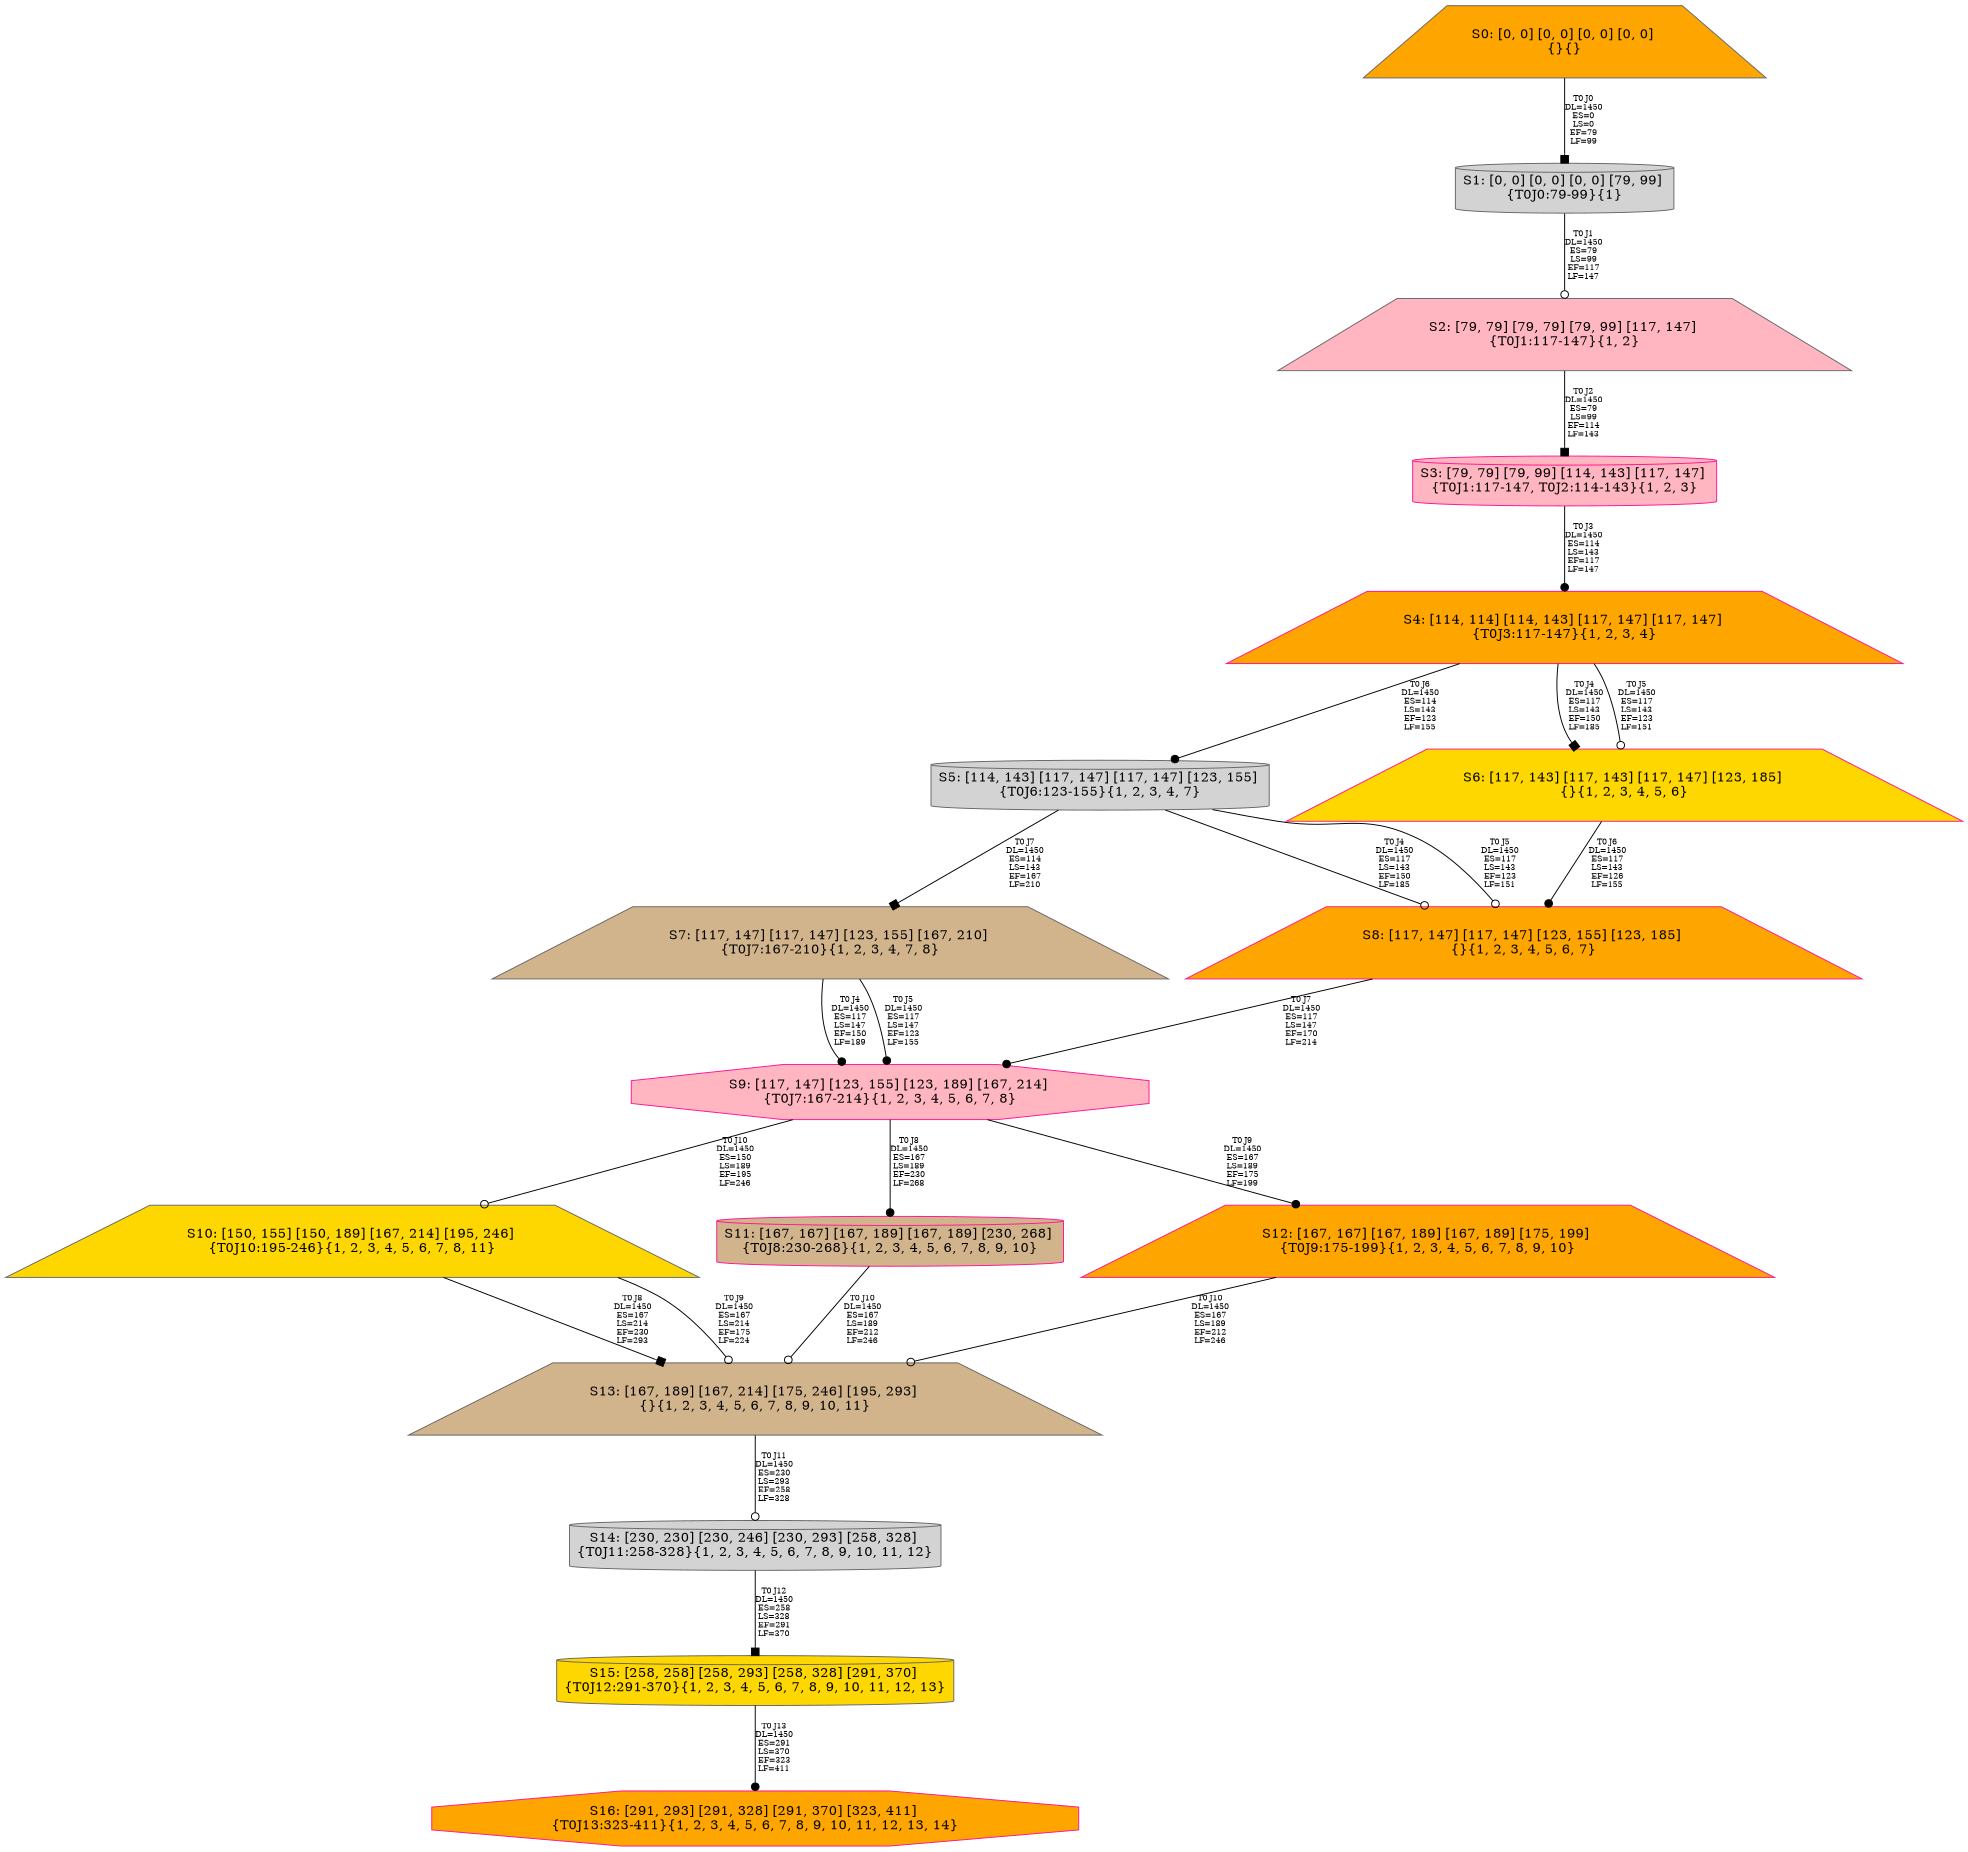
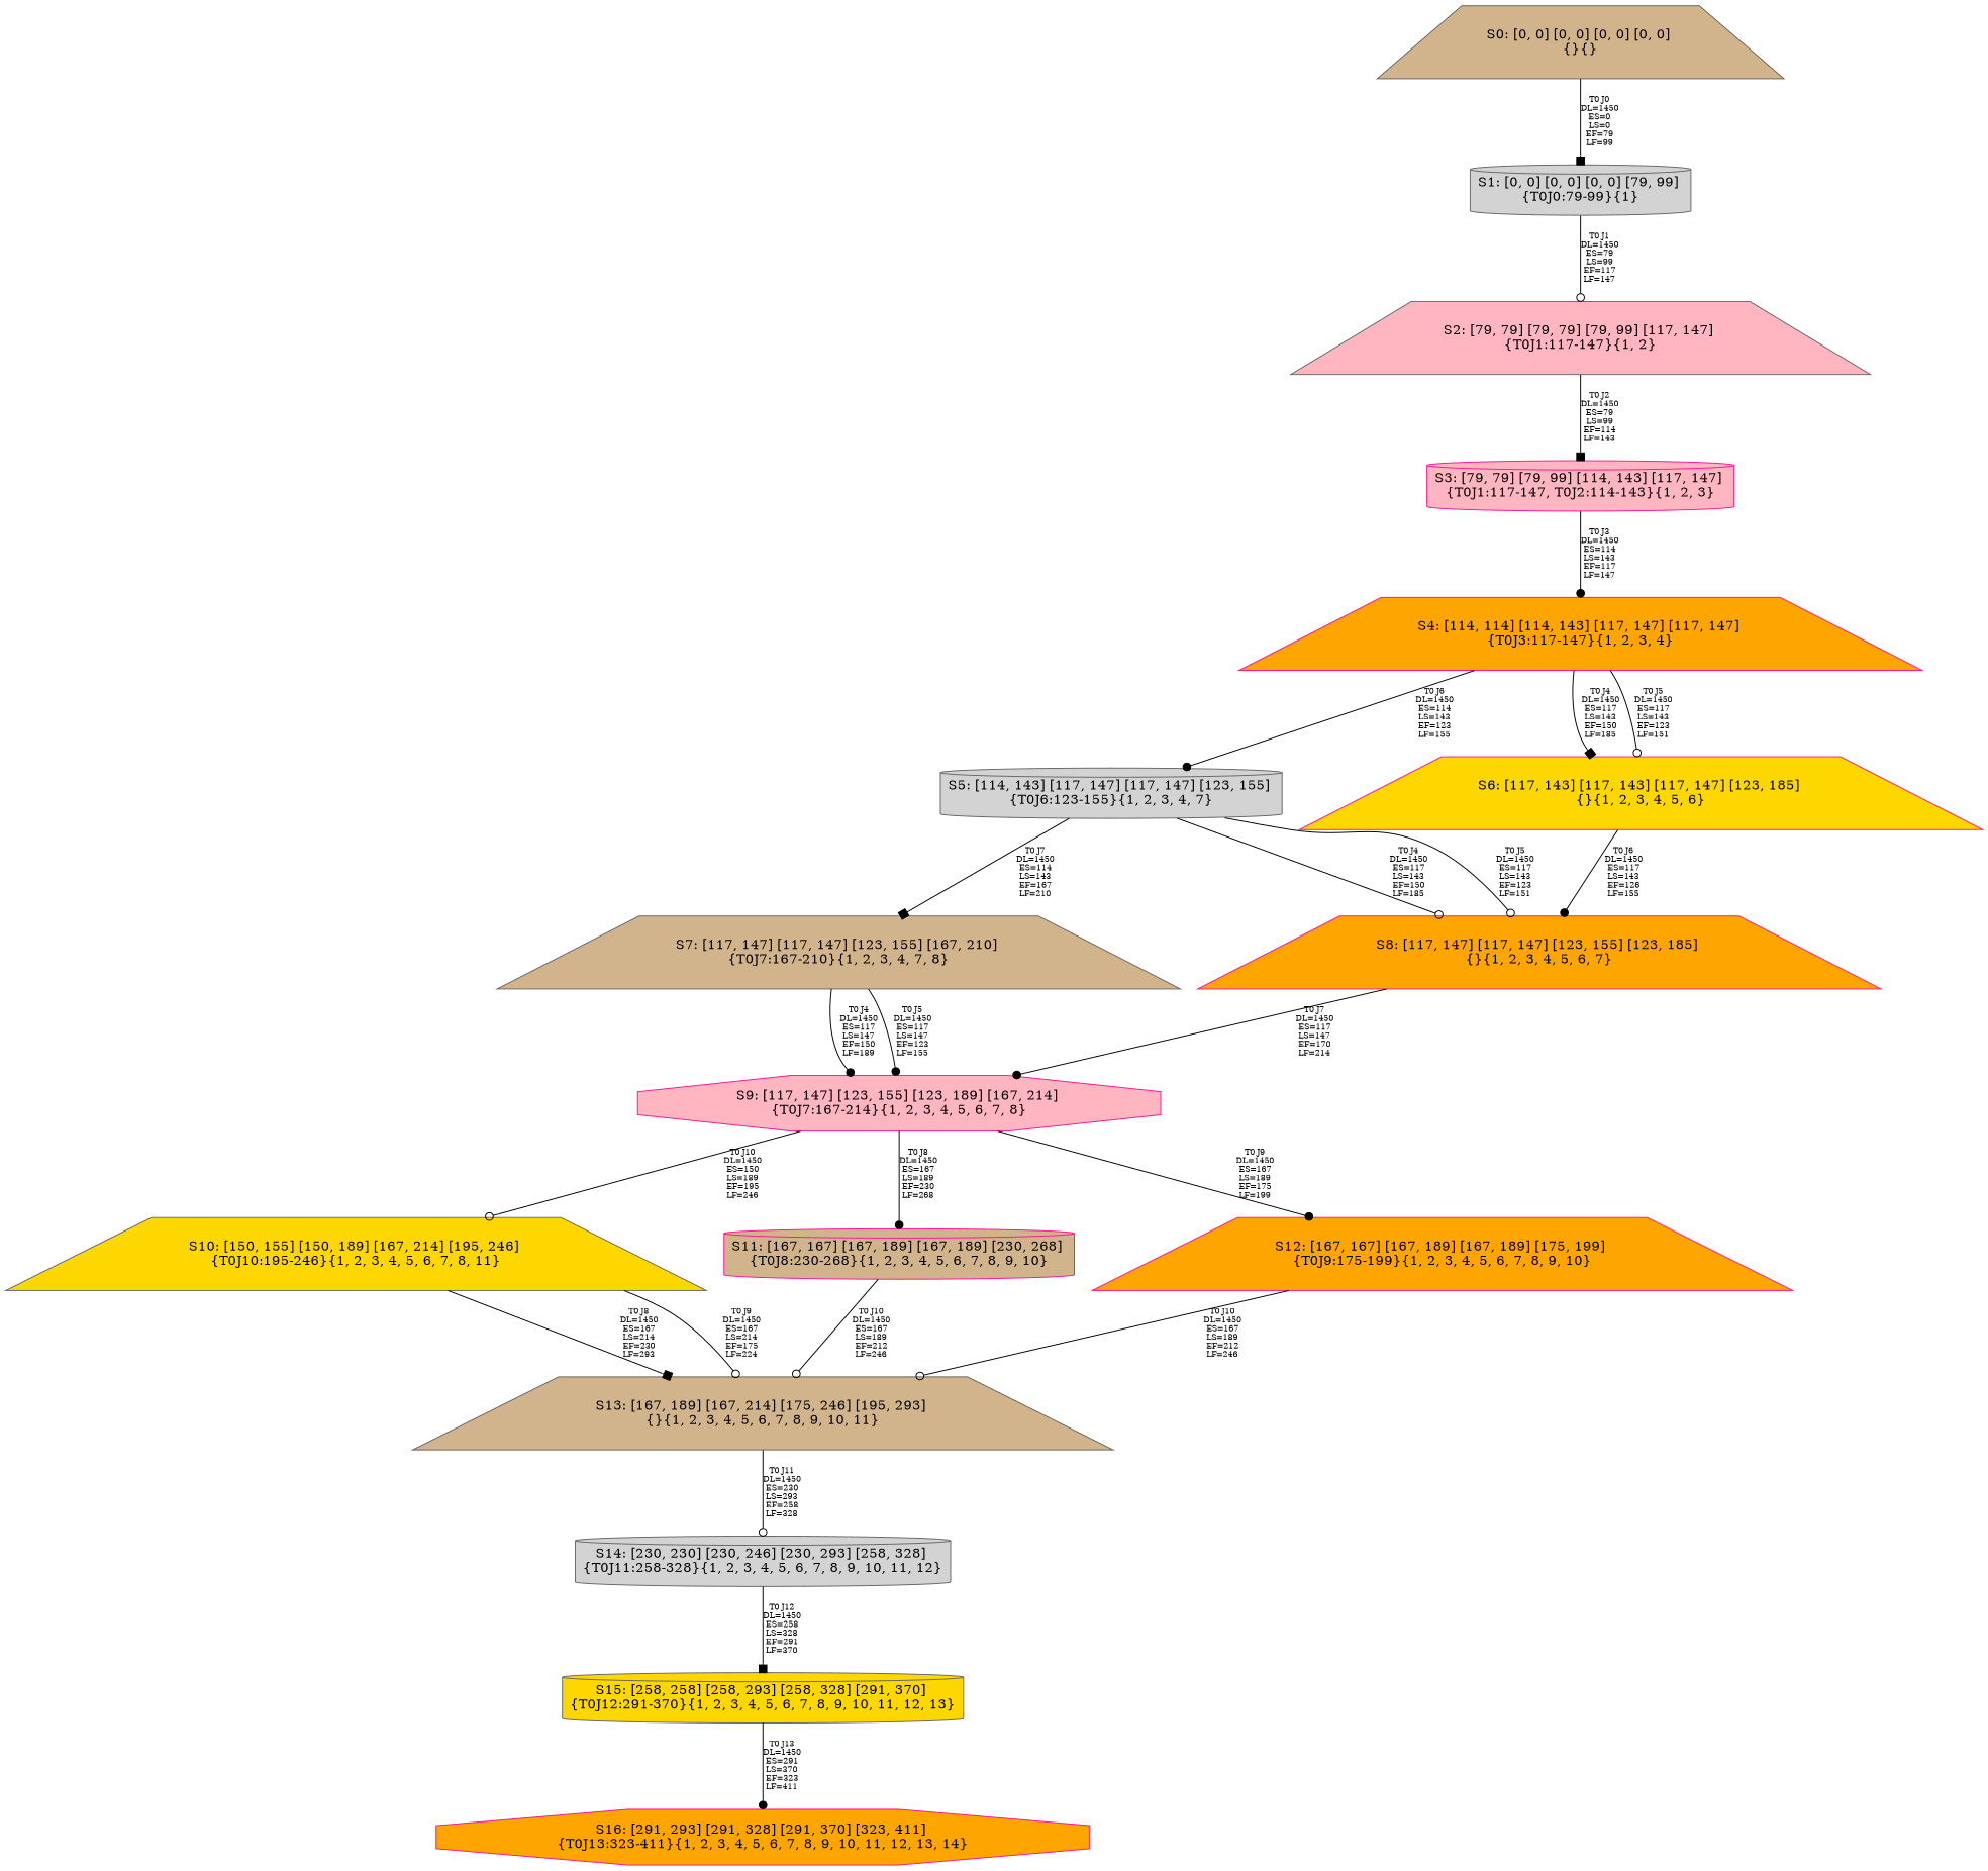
  digraph {
    node [style=filled fillcolor=orange color=gray40 shape=trapezium]
    edge [fontsize=8 arrowhead=odot]
-   n1 [label="S0: [0, 0] [0, 0] [0, 0] [0, 0] \n{}{}"]
+   n1 [label="S0: [0, 0] [0, 0] [0, 0] [0, 0] \n{}{}" fillcolor=tan]
    n2 [label="S1: [0, 0] [0, 0] [0, 0] [79, 99] \n{T0J0:79-99}{1}" fillcolor=lightgrey shape=cylinder]
    n3 [label="S2: [79, 79] [79, 79] [79, 99] [117, 147] \n{T0J1:117-147}{1, 2}" fillcolor=lightpink]
    n4 [label="S3: [79, 79] [79, 99] [114, 143] [117, 147] \n{T0J1:117-147, T0J2:114-143}{1, 2, 3}" fillcolor=lightpink color=deeppink shape=cylinder]
    n5 [label="S4: [114, 114] [114, 143] [117, 147] [117, 147] \n{T0J3:117-147}{1, 2, 3, 4}" color=deeppink]
    n6 [label="S5: [114, 143] [117, 147] [117, 147] [123, 155] \n{T0J6:123-155}{1, 2, 3, 4, 7}" fillcolor=lightgrey shape=cylinder]
    n7 [label="S6: [117, 143] [117, 143] [117, 147] [123, 185] \n{}{1, 2, 3, 4, 5, 6}" fillcolor=gold color=deeppink]
    n8 [label="S7: [117, 147] [117, 147] [123, 155] [167, 210] \n{T0J7:167-210}{1, 2, 3, 4, 7, 8}" fillcolor=tan]
    n9 [label="S8: [117, 147] [117, 147] [123, 155] [123, 185] \n{}{1, 2, 3, 4, 5, 6, 7}" color=deeppink]
    n10 [label="S9: [117, 147] [123, 155] [123, 189] [167, 214] \n{T0J7:167-214}{1, 2, 3, 4, 5, 6, 7, 8}" fillcolor=lightpink color=deeppink shape=octagon]
    n11 [label="S10: [150, 155] [150, 189] [167, 214] [195, 246] \n{T0J10:195-246}{1, 2, 3, 4, 5, 6, 7, 8, 11}" fillcolor=gold]
    n12 [label="S11: [167, 167] [167, 189] [167, 189] [230, 268] \n{T0J8:230-268}{1, 2, 3, 4, 5, 6, 7, 8, 9, 10}" fillcolor=tan color=deeppink shape=cylinder]
    n13 [label="S12: [167, 167] [167, 189] [167, 189] [175, 199] \n{T0J9:175-199}{1, 2, 3, 4, 5, 6, 7, 8, 9, 10}" color=deeppink]
    n14 [label="S13: [167, 189] [167, 214] [175, 246] [195, 293] \n{}{1, 2, 3, 4, 5, 6, 7, 8, 9, 10, 11}" fillcolor=tan]
    n15 [label="S14: [230, 230] [230, 246] [230, 293] [258, 328] \n{T0J11:258-328}{1, 2, 3, 4, 5, 6, 7, 8, 9, 10, 11, 12}" fillcolor=lightgrey shape=cylinder]
    n16 [label="S15: [258, 258] [258, 293] [258, 328] [291, 370] \n{T0J12:291-370}{1, 2, 3, 4, 5, 6, 7, 8, 9, 10, 11, 12, 13}" fillcolor=gold shape=cylinder]
    n17 [label="S16: [291, 293] [291, 328] [291, 370] [323, 411] \n{T0J13:323-411}{1, 2, 3, 4, 5, 6, 7, 8, 9, 10, 11, 12, 13, 14}" color=deeppink shape=octagon]
    n1 -> n2 [label="T0 J0\nDL=1450\nES=0\nLS=0\nEF=79\nLF=99" arrowhead=box]
    n2 -> n3 [label="T0 J1\nDL=1450\nES=79\nLS=99\nEF=117\nLF=147"]
    n3 -> n4 [label="T0 J2\nDL=1450\nES=79\nLS=99\nEF=114\nLF=143" arrowhead=box]
    n4 -> n5 [label="T0 J3\nDL=1450\nES=114\nLS=143\nEF=117\nLF=147" arrowhead=dot]
    n5 -> n6 [label="T0 J6\nDL=1450\nES=114\nLS=143\nEF=123\nLF=155" arrowhead=dot]
    n5 -> n7 [label="T0 J4\nDL=1450\nES=117\nLS=143\nEF=150\nLF=185" arrowhead=box]
    n5 -> n7 [label="T0 J5\nDL=1450\nES=117\nLS=143\nEF=123\nLF=151"]
    n6 -> n8 [label="T0 J7\nDL=1450\nES=114\nLS=143\nEF=167\nLF=210" arrowhead=box]
    n6 -> n9 [label="T0 J4\nDL=1450\nES=117\nLS=143\nEF=150\nLF=185"]
    n6 -> n9 [label="T0 J5\nDL=1450\nES=117\nLS=143\nEF=123\nLF=151"]
    n7 -> n9 [label="T0 J6\nDL=1450\nES=117\nLS=143\nEF=126\nLF=155" arrowhead=dot]
    n8 -> n10 [label="T0 J4\nDL=1450\nES=117\nLS=147\nEF=150\nLF=189" arrowhead=dot]
    n8 -> n10 [label="T0 J5\nDL=1450\nES=117\nLS=147\nEF=123\nLF=155" arrowhead=dot]
    n9 -> n10 [label="T0 J7\nDL=1450\nES=117\nLS=147\nEF=170\nLF=214" arrowhead=dot]
    n10 -> n11 [label="T0 J10\nDL=1450\nES=150\nLS=189\nEF=195\nLF=246"]
    n10 -> n12 [label="T0 J8\nDL=1450\nES=167\nLS=189\nEF=230\nLF=268" arrowhead=dot]
    n10 -> n13 [label="T0 J9\nDL=1450\nES=167\nLS=189\nEF=175\nLF=199" arrowhead=dot]
    n11 -> n14 [label="T0 J8\nDL=1450\nES=167\nLS=214\nEF=230\nLF=293" arrowhead=box]
    n11 -> n14 [label="T0 J9\nDL=1450\nES=167\nLS=214\nEF=175\nLF=224"]
    n12 -> n14 [label="T0 J10\nDL=1450\nES=167\nLS=189\nEF=212\nLF=246"]
    n13 -> n14 [label="T0 J10\nDL=1450\nES=167\nLS=189\nEF=212\nLF=246"]
    n14 -> n15 [label="T0 J11\nDL=1450\nES=230\nLS=293\nEF=258\nLF=328"]
    n15 -> n16 [label="T0 J12\nDL=1450\nES=258\nLS=328\nEF=291\nLF=370" arrowhead=box]
    n16 -> n17 [label="T0 J13\nDL=1450\nES=291\nLS=370\nEF=323\nLF=411" arrowhead=dot]
  }
